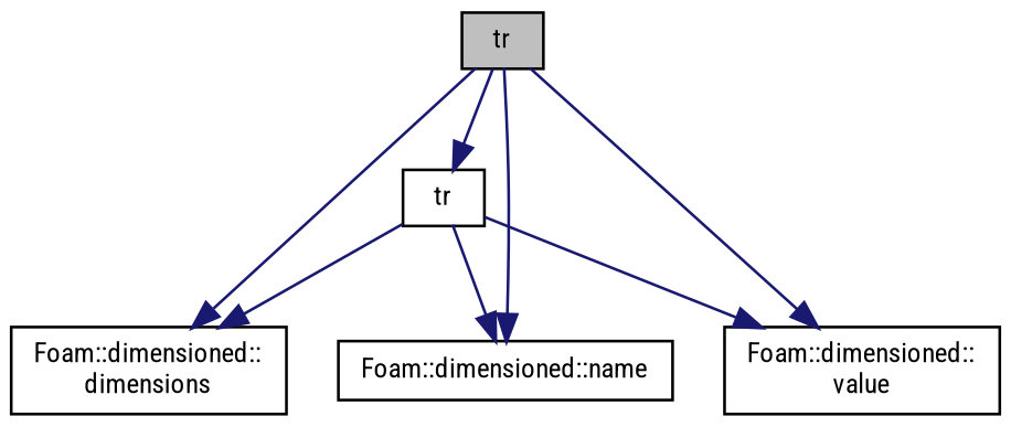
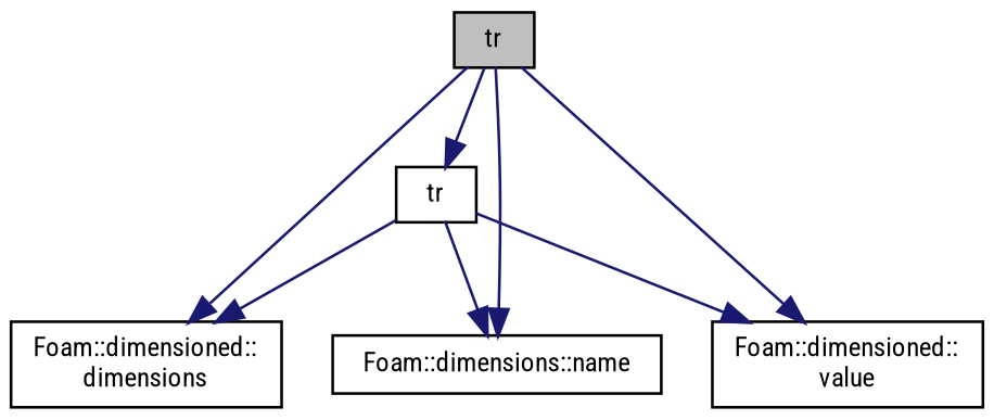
  digraph {
    rankdir=TB
    fontname="Roboto Condensed"
    node [color=black fontname="Roboto Condensed" fontsize=10 shape=record]
    edge [color=midnightblue fontname="Roboto Condensed" fontsize=10 labelfontname=Helvetica labelfontsize=10 style=solid]
    n1 [fillcolor=grey75 fontcolor=black height=0.2 label=tr style=filled width=0.4]
    n2 [height=0.2 label="Foam::dimensioned::\ldimensions" width=0.4]
-   n3 [height=0.2 label="Foam::dimensioned::name" width=0.4]
+   n3 [height=0.2 label="Foam::dimensions::name" width=0.4]
    n4 [height=0.2 label=tr width=0.4]
    n5 [height=0.2 label="Foam::dimensioned::\lvalue" width=0.4]
    n1 -> n2
    n1 -> n3
    n1 -> n4
    n1 -> n5
    n4 -> n2
    n4 -> n3
    n4 -> n5
  }
